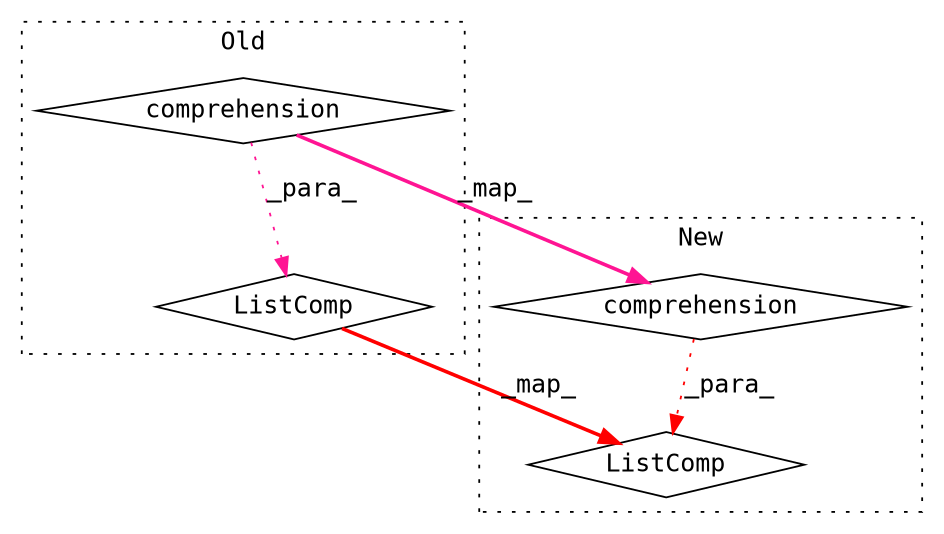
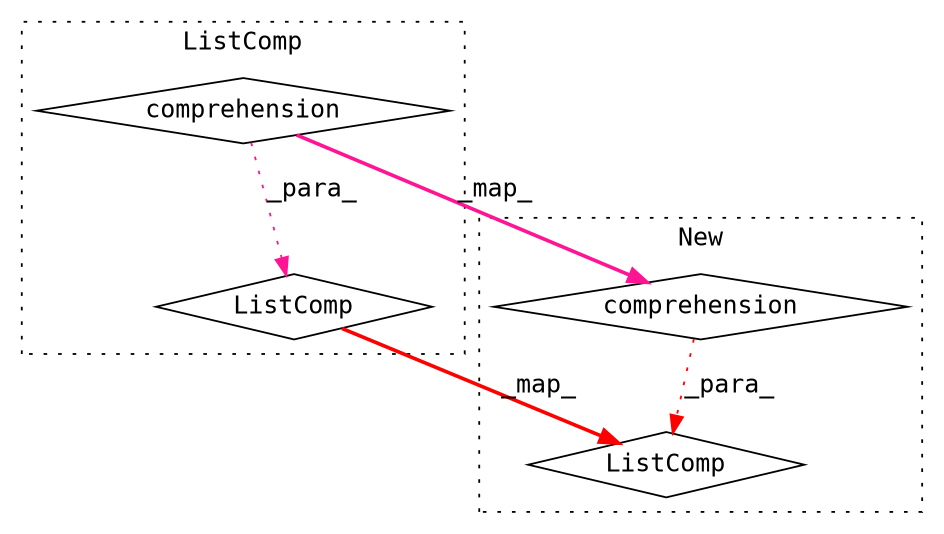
  digraph {
    fontname="DejaVu Sans Mono"
    node [a=106 l=3 shape=diamond fontname="DejaVu Sans Mono"]
    edge [color=red style=bold fontname="DejaVu Sans Mono"]
    n1 [l=58 label=ListComp s=10459]
    n2 [a=45 label=comprehension s=10494]
    n3 [l=104 label=ListComp s=10478]
    n4 [a=45 label=comprehension s=10559]
    subgraph cluster_1 {
-     label=Old
+     label=ListComp
      style=dotted
      n1
      n2
    }
    subgraph cluster_2 {
      label=New
      style=dotted
      n3
      n4
    }
    n1 -> n3 [label=_map_]
    n2 -> n1 [label=_para_ color=deeppink style=dotted]
    n2 -> n4 [label=_map_ color=deeppink]
    n4 -> n3 [label=_para_ style=dotted]
  }
